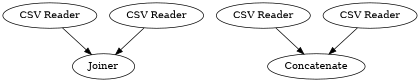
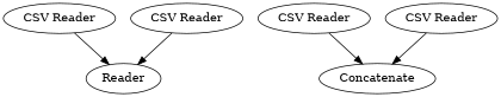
  digraph {
    rankdir=TB
    n1 [label="CSV Reader"]
-   n2 [label=Joiner]
+   n2 [label=Reader]
    n3 [label="CSV Reader"]
    n4 [label=Concatenate]
    n5 [label="CSV Reader"]
    n6 [label="CSV Reader"]
    n1 -> n2
    n3 -> n4
    n5 -> n4
    n6 -> n2
  }
